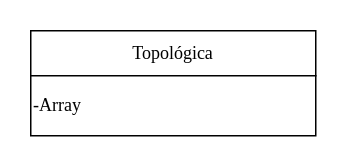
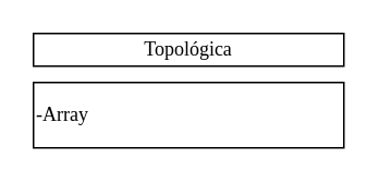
  <mxCell id="0" />
  <mxCell id="1" parent="0" />
- <mxCell id="2" value="Topológica" style="rounded=0;whiteSpace=wrap;html=1;fontFamily=Tahoma;" vertex="1" parent="1"><mxGeometry x="20" y="20" width="190" height="30" as="geometry" /></mxCell>
+ <mxCell id="2" value="Topológica" style="rounded=0;whiteSpace=wrap;html=1;fontFamily=Tahoma;" vertex="1" parent="1"><mxGeometry x="20" y="20" width="190" height="20" as="geometry" /></mxCell>
  <mxCell id="3" value="-Array" style="rounded=0;whiteSpace=wrap;html=1;fontFamily=Tahoma;align=left;" vertex="1" parent="1"><mxGeometry x="20" y="50" width="190" height="40" as="geometry" /></mxCell>
